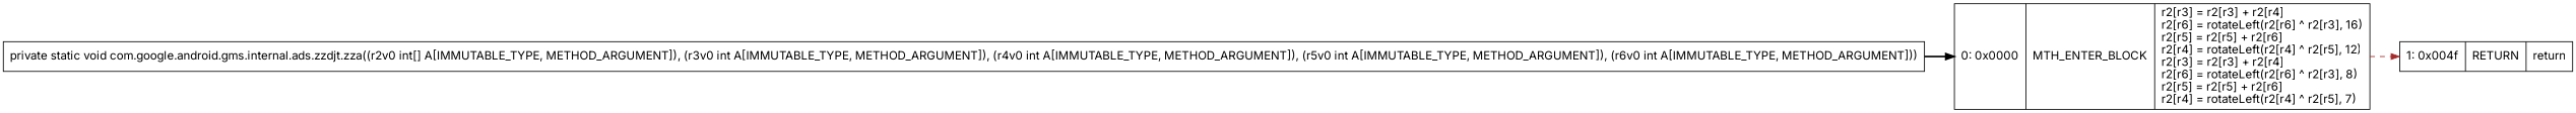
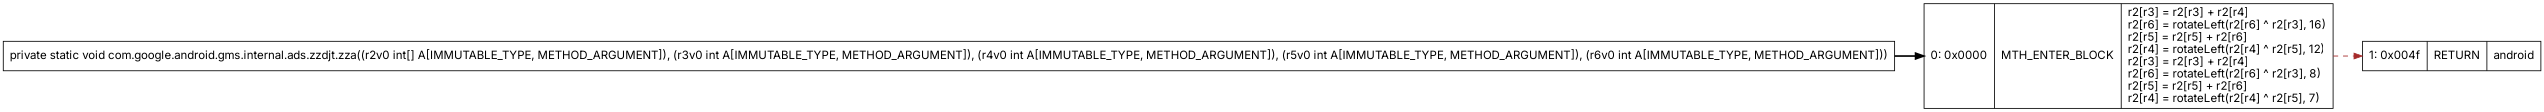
  digraph {
    rankdir=LR
    fontname=Inter
    node [shape=record fontname=Inter]
    edge [fontname=Inter]
    n1 [label="{0\:\ 0x0000|MTH_ENTER_BLOCK\l|r2[r3] = r2[r3] + r2[r4]\lr2[r6] = rotateLeft(r2[r6] ^ r2[r3], 16)\lr2[r5] = r2[r5] + r2[r6]\lr2[r4] = rotateLeft(r2[r4] ^ r2[r5], 12)\lr2[r3] = r2[r3] + r2[r4]\lr2[r6] = rotateLeft(r2[r6] ^ r2[r3], 8)\lr2[r5] = r2[r5] + r2[r6]\lr2[r4] = rotateLeft(r2[r4] ^ r2[r5], 7)\l}"]
-   n2 [label="{1\:\ 0x004f|RETURN\l|return\l}"]
+   n2 [label="{1\:\ 0x004f|RETURN\l|android\l}"]
    n3 [label="{private static void com.google.android.gms.internal.ads.zzdjt.zza((r2v0 int[] A[IMMUTABLE_TYPE, METHOD_ARGUMENT]), (r3v0 int A[IMMUTABLE_TYPE, METHOD_ARGUMENT]), (r4v0 int A[IMMUTABLE_TYPE, METHOD_ARGUMENT]), (r5v0 int A[IMMUTABLE_TYPE, METHOD_ARGUMENT]), (r6v0 int A[IMMUTABLE_TYPE, METHOD_ARGUMENT])) }"]
    n1 -> n2 [color=brown style=dashed]
    n3 -> n1 [color=black style=bold]
  }
